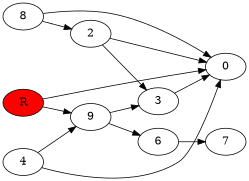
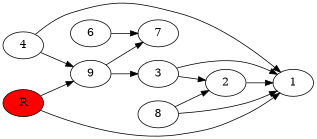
  digraph {
    rankdir=LR
    2
-   1 [label=0]
+   1
    6
    7
    3
    4
    n7 [label=9]
    8
    R [fillcolor="#ff0000" style=filled]
    2 -> 1
    6 -> 7
-   2 -> 3
+   3 -> 2
    3 -> 1
    4 -> 1
    4 -> n7
-   n7 -> 6
+   n7 -> 7
    n7 -> 3
    8 -> 2
    8 -> 1
    R -> 1
    R -> n7
  }
